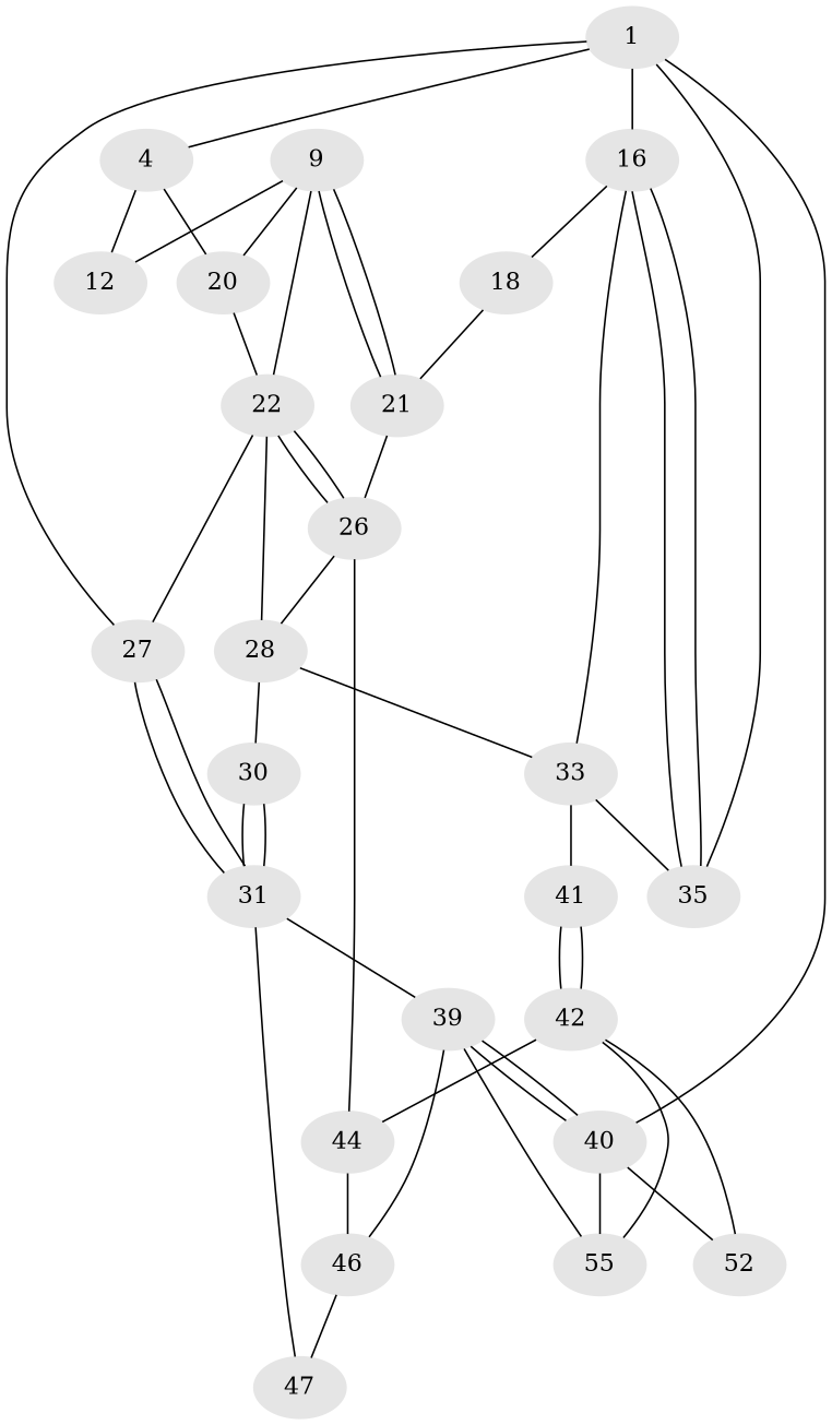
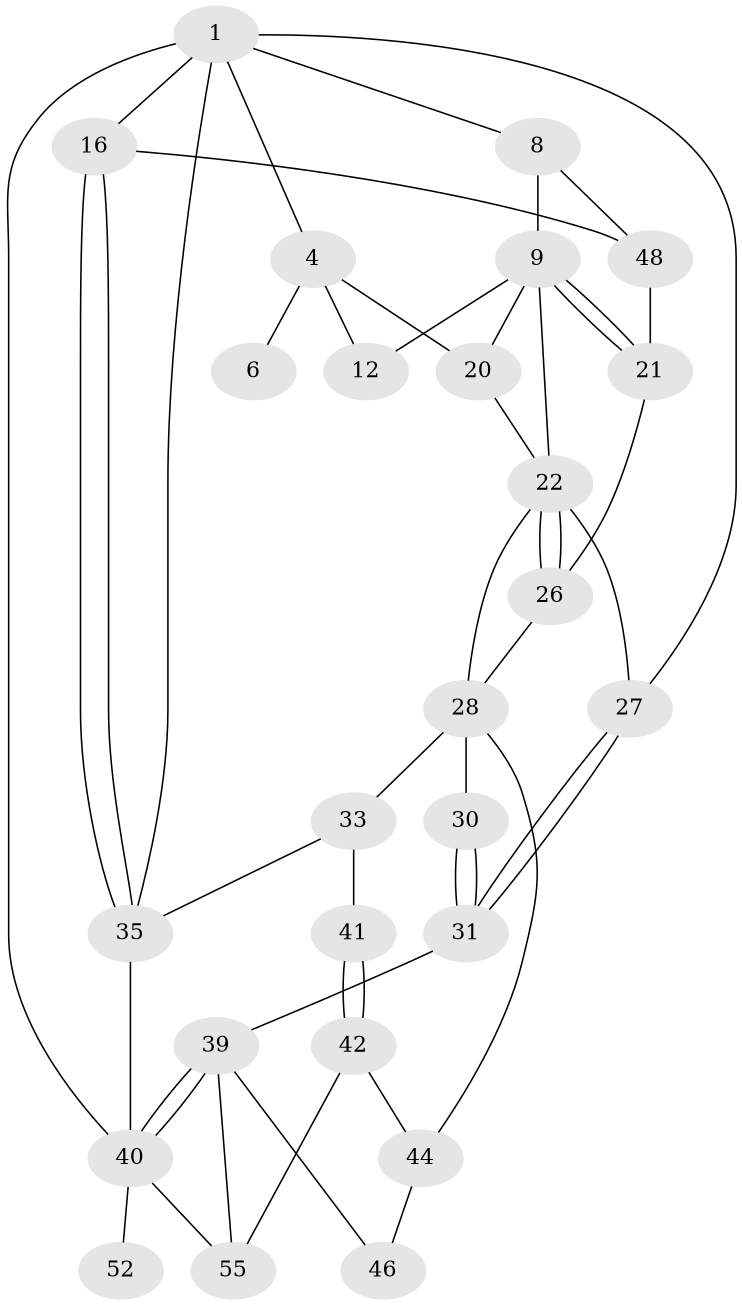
  graph {
    node [color=gray90 style=filled]
    1 [super="+7+2"]
    4 [super="+5+15"]
+   8
    16 [super="+17"]
    27
    35 [super="+36+37"]
    40 [super="+56"]
+   6
    12
    20
    9 [super="+10"]
-   18 [super="+19"]
+   18 [super="+19" label=48]
    33 [super="+34"]
    31 [super="+38"]
    55
    52
    22 [super="+23"]
    21 [super="+25"]
    26
    28 [super="+32+29"]
    41 [super="+49"]
    30
    44 [super="+45"]
-   47
    39 [super="+54"]
    46
    42 [super="+43+51"]
    1 -- 4
+   1 -- 8
    1 -- 16
    1 -- 27
    1 -- 35
    1 -- 40
+   4 -- 6 [weight=2]
    4 -- 12 [weight=2]
    4 -- 20
+   8 -- 9
+   8 -- 18
    16 -- 35
    16 -- 35
    16 -- 18
-   16 -- 33
    27 -- 31
    27 -- 31
+   35 -- 40
    40 -- 55
    40 -- 52
    20 -- 22
    9 -- 12
    9 -- 20
    9 -- 22
    9 -- 21
    9 -- 21
    18 -- 21 [weight=2]
    33 -- 35
    33 -- 41
-   31 -- 47
    31 -- 39
    22 -- 27
    22 -- 26
    22 -- 26
    22 -- 28
    21 -- 26
    26 -- 28
    28 -- 33
    28 -- 30
-   26 -- 44
+   28 -- 44
    41 -- 42 [weight=2]
    41 -- 42
    30 -- 31
    30 -- 31
    44 -- 46
    39 -- 40
    39 -- 40
    39 -- 55
    39 -- 46
-   46 -- 47
    42 -- 55
-   42 -- 52
    42 -- 44 [weight=2]
  }
